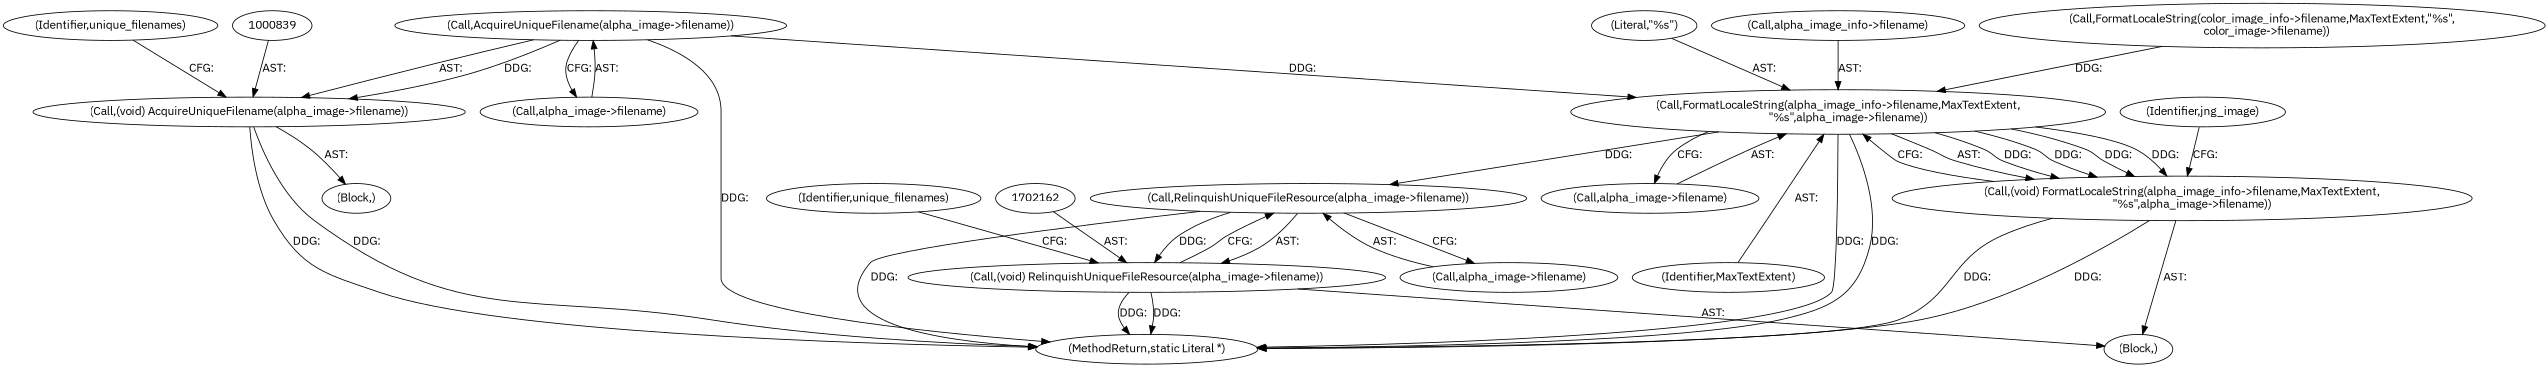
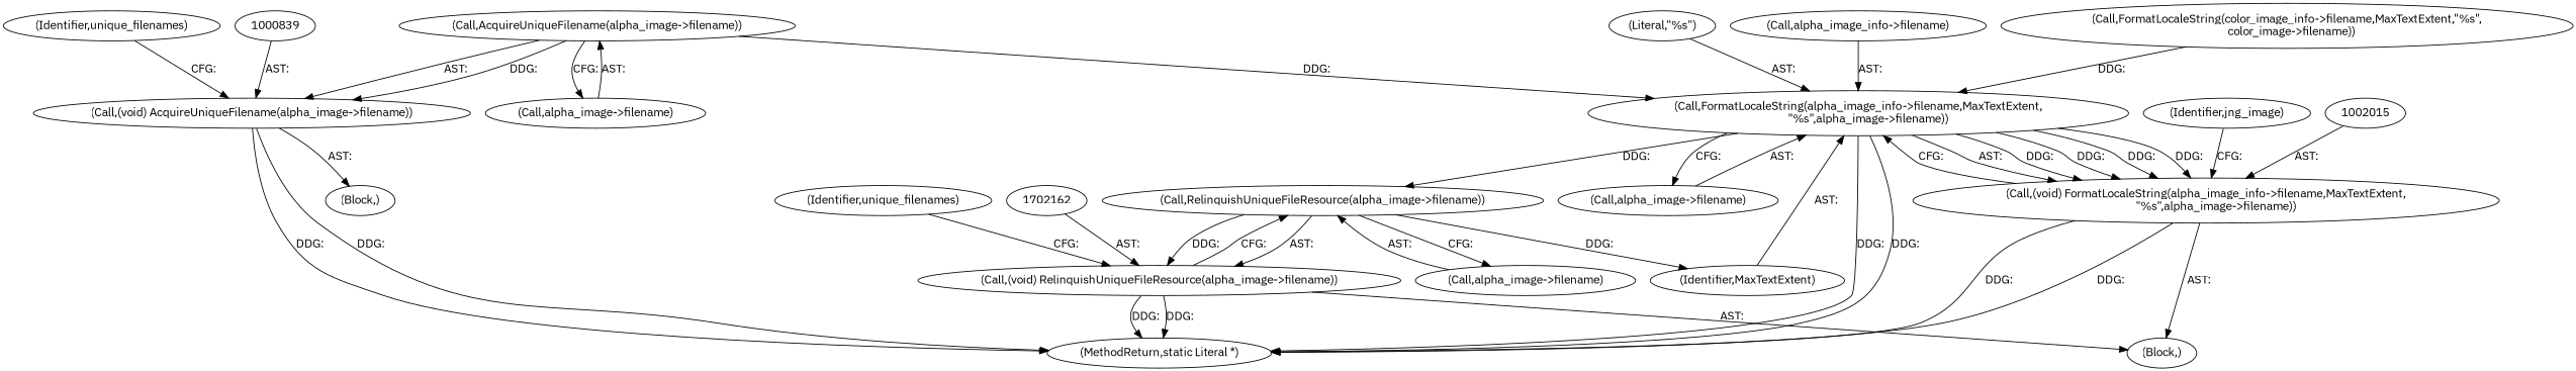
  digraph {
    fontname="IBM Plex Sans"
    node [fontname="IBM Plex Sans"]
    edge [fontname="IBM Plex Sans"]
    n1 [label="(Call,AcquireUniqueFilename(alpha_image->filename))"]
    n2 [label="(Call,(void) AcquireUniqueFilename(alpha_image->filename))"]
    n3 [label="(Call,FormatLocaleString(alpha_image_info->filename,MaxTextExtent,\n        \"%s\",alpha_image->filename))"]
    n4 [label="(MethodReturn,static Literal *)"]
    n5 [label="(Call,alpha_image->filename)"]
    n6 [label="(Block,)"]
    n7 [label="(Call,(void) FormatLocaleString(alpha_image_info->filename,MaxTextExtent,\n        \"%s\",alpha_image->filename))"]
    n8 [label="(Call,RelinquishUniqueFileResource(alpha_image->filename))"]
    n9 [label="(Call,alpha_image->filename)"]
    n10 [label="(Block,)"]
    n11 [label="(Call,(void) RelinquishUniqueFileResource(alpha_image->filename))"]
    n12 [label="(Call,alpha_image->filename)"]
    n13 [label="(Identifier,jng_image)"]
    n14 [label="(Call,alpha_image_info->filename)"]
    n15 [label="(Identifier,unique_filenames)"]
    n16 [label="(Identifier,unique_filenames)"]
    n17 [label="(Call,FormatLocaleString(color_image_info->filename,MaxTextExtent,\"%s\",\n    color_image->filename))"]
    n18 [label="(Identifier,MaxTextExtent)"]
    n19 [label="(Literal,\"%s\")"]
    1000839
+   1002015
    n22 [label=1702162]
    n1 -> n2 [label="AST: "]
    n1 -> n2 [label="DDG: "]
    n1 -> n3 [label="DDG: "]
-   n1 -> n4 [label="DDG: "]
    n1 -> n5 [label="CFG: "]
    n2 -> n4 [label="DDG: "]
    n2 -> n4 [label="DDG: "]
    n2 -> n6 [label="AST: "]
    n3 -> n4 [label="DDG: "]
    n3 -> n4 [label="DDG: "]
    n3 -> n7 [label="AST: "]
    n3 -> n7 [label="DDG: "]
    n3 -> n7 [label="DDG: "]
    n3 -> n7 [label="DDG: "]
    n3 -> n7 [label="DDG: "]
    n3 -> n8 [label="DDG: "]
    n3 -> n9 [label="CFG: "]
    n5 -> n1 [label="AST: "]
    n7 -> n3 [label="CFG: "]
    n7 -> n4 [label="DDG: "]
    n7 -> n4 [label="DDG: "]
    n7 -> n10 [label="AST: "]
-   n8 -> n4 [label="DDG: "]
+   n8 -> n18 [label="DDG: "]
    n8 -> n11 [label="AST: "]
    n8 -> n11 [label="DDG: "]
    n8 -> n12 [label="CFG: "]
    n9 -> n3 [label="AST: "]
    n11 -> n4 [label="DDG: "]
    n11 -> n4 [label="DDG: "]
    n11 -> n8 [label="CFG: "]
    n11 -> n10 [label="AST: "]
    n12 -> n8 [label="AST: "]
    n13 -> n7 [label="CFG: "]
    n14 -> n3 [label="AST: "]
    n15 -> n2 [label="CFG: "]
    n16 -> n11 [label="CFG: "]
    n17 -> n3 [label="DDG: "]
    n18 -> n3 [label="AST: "]
    n19 -> n3 [label="AST: "]
    1000839 -> n2 [label="AST: "]
+   1002015 -> n7 [label="AST: "]
    n22 -> n11 [label="AST: "]
  }
